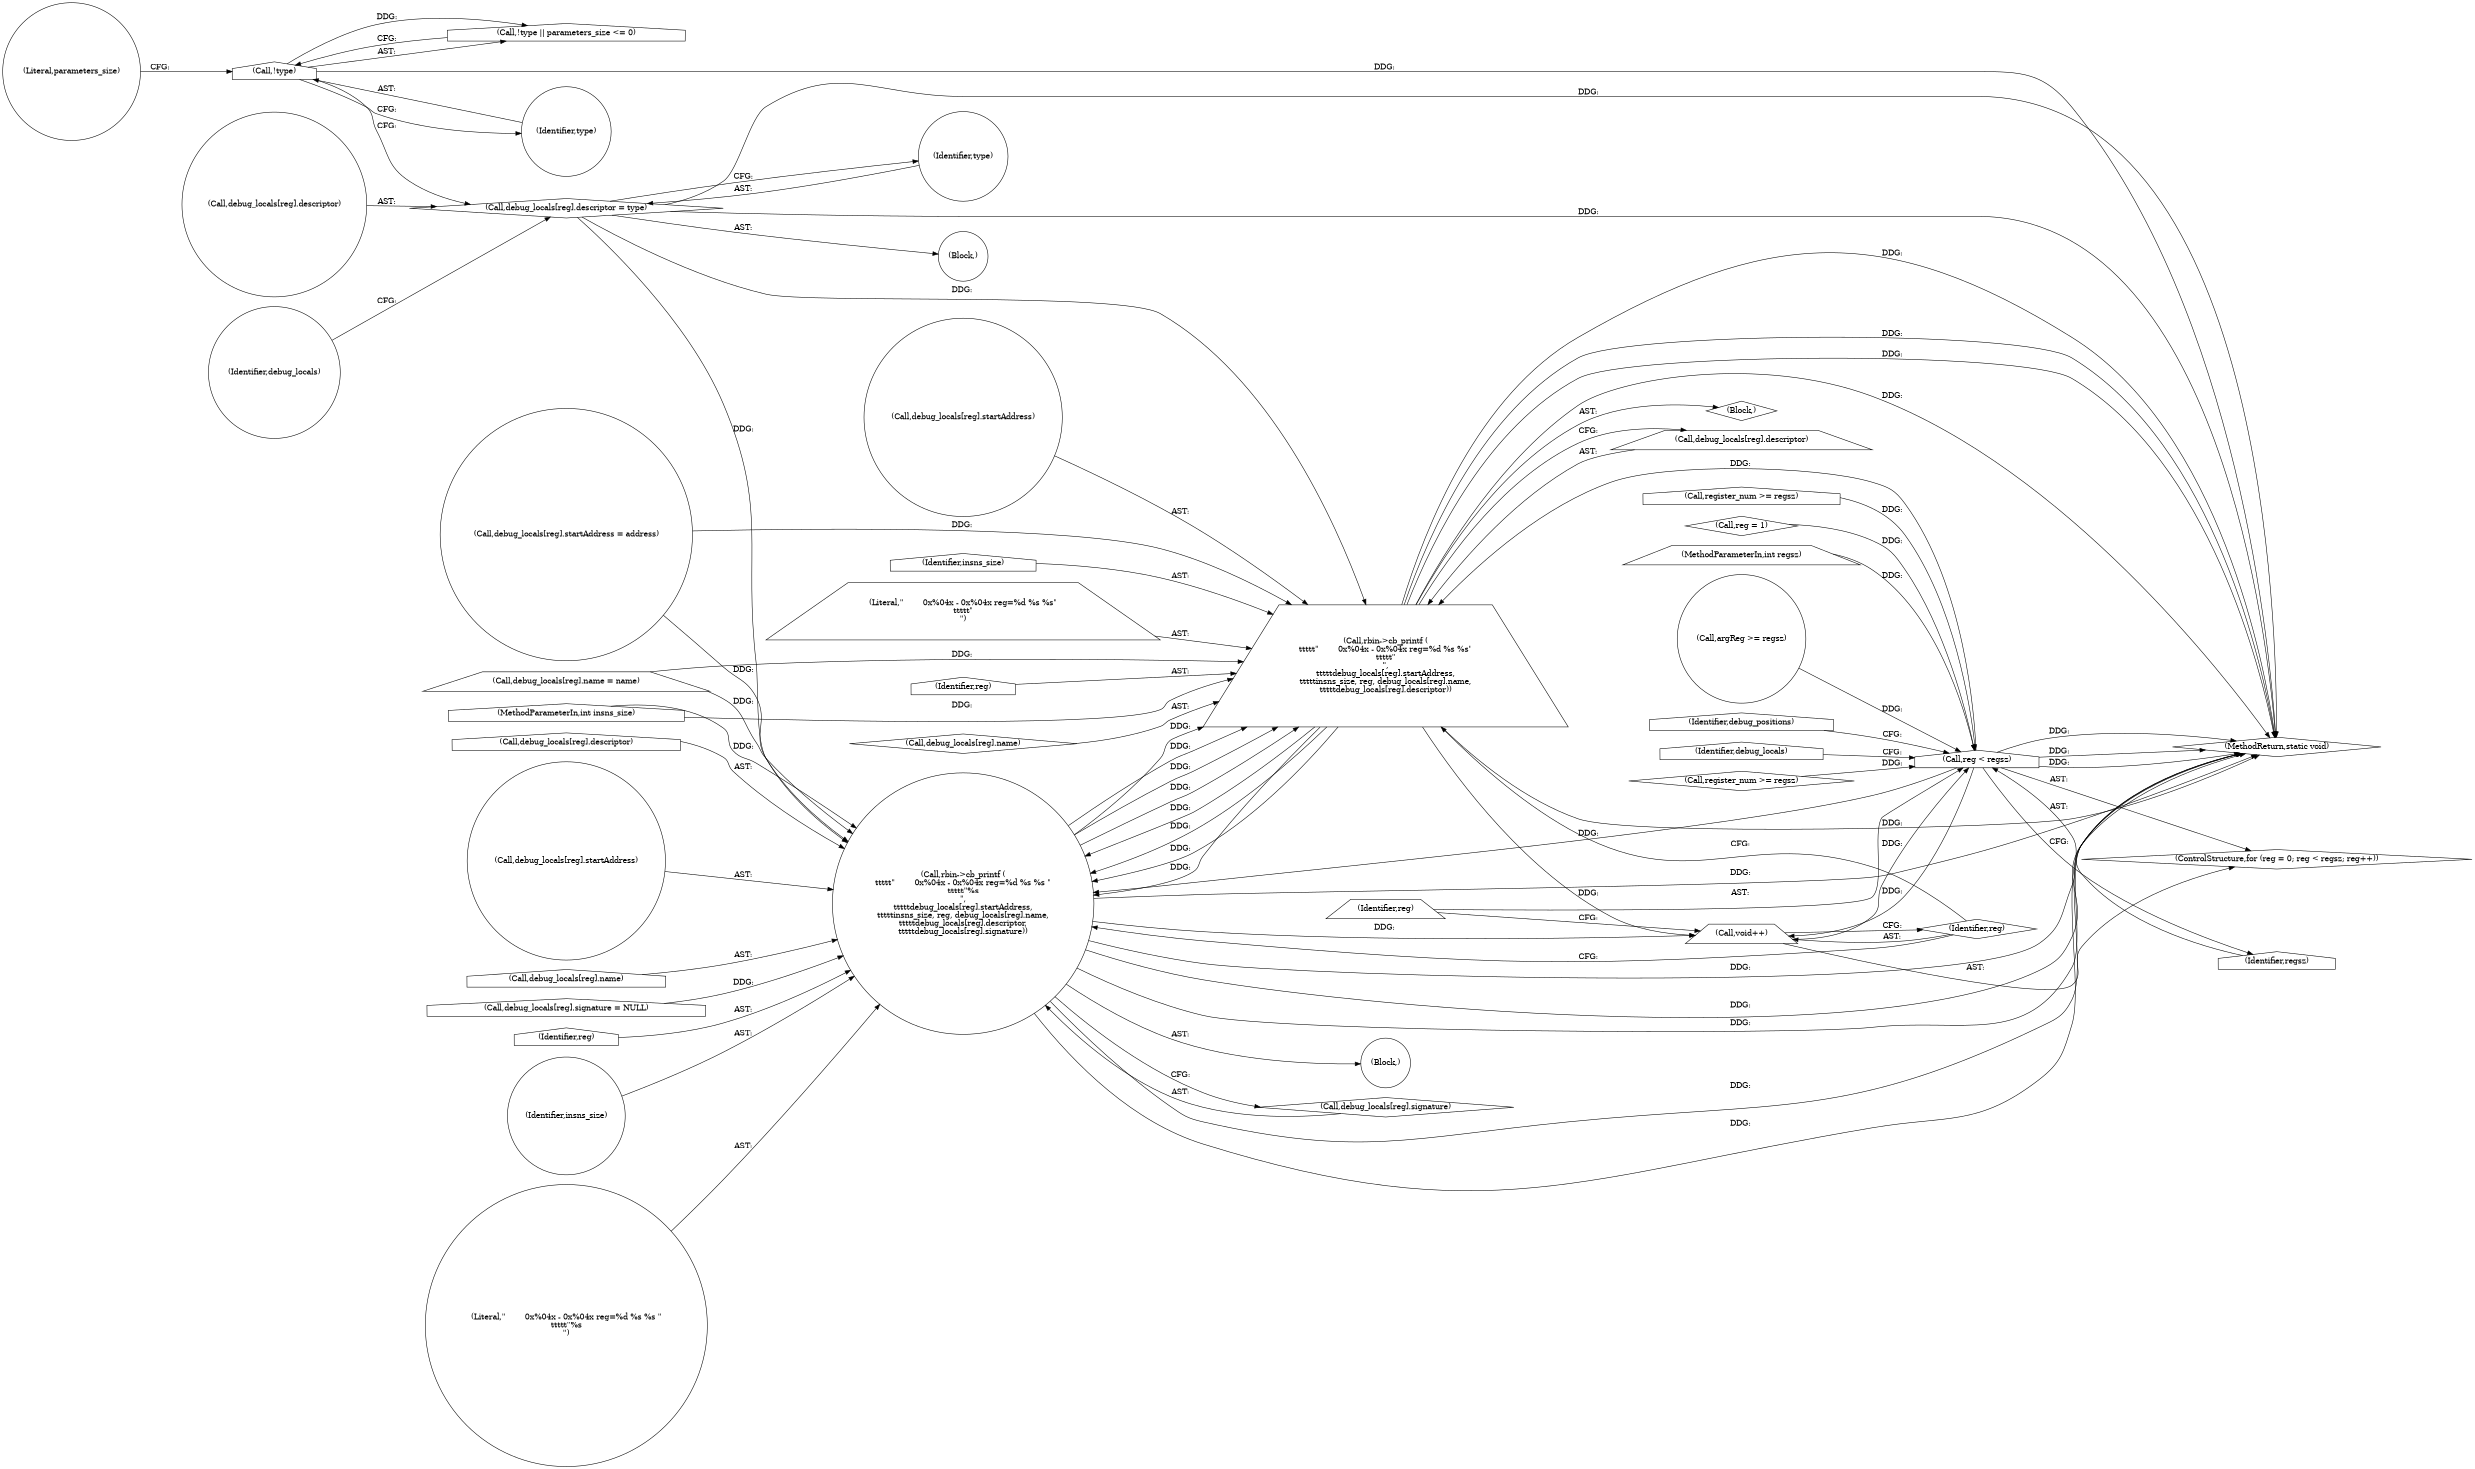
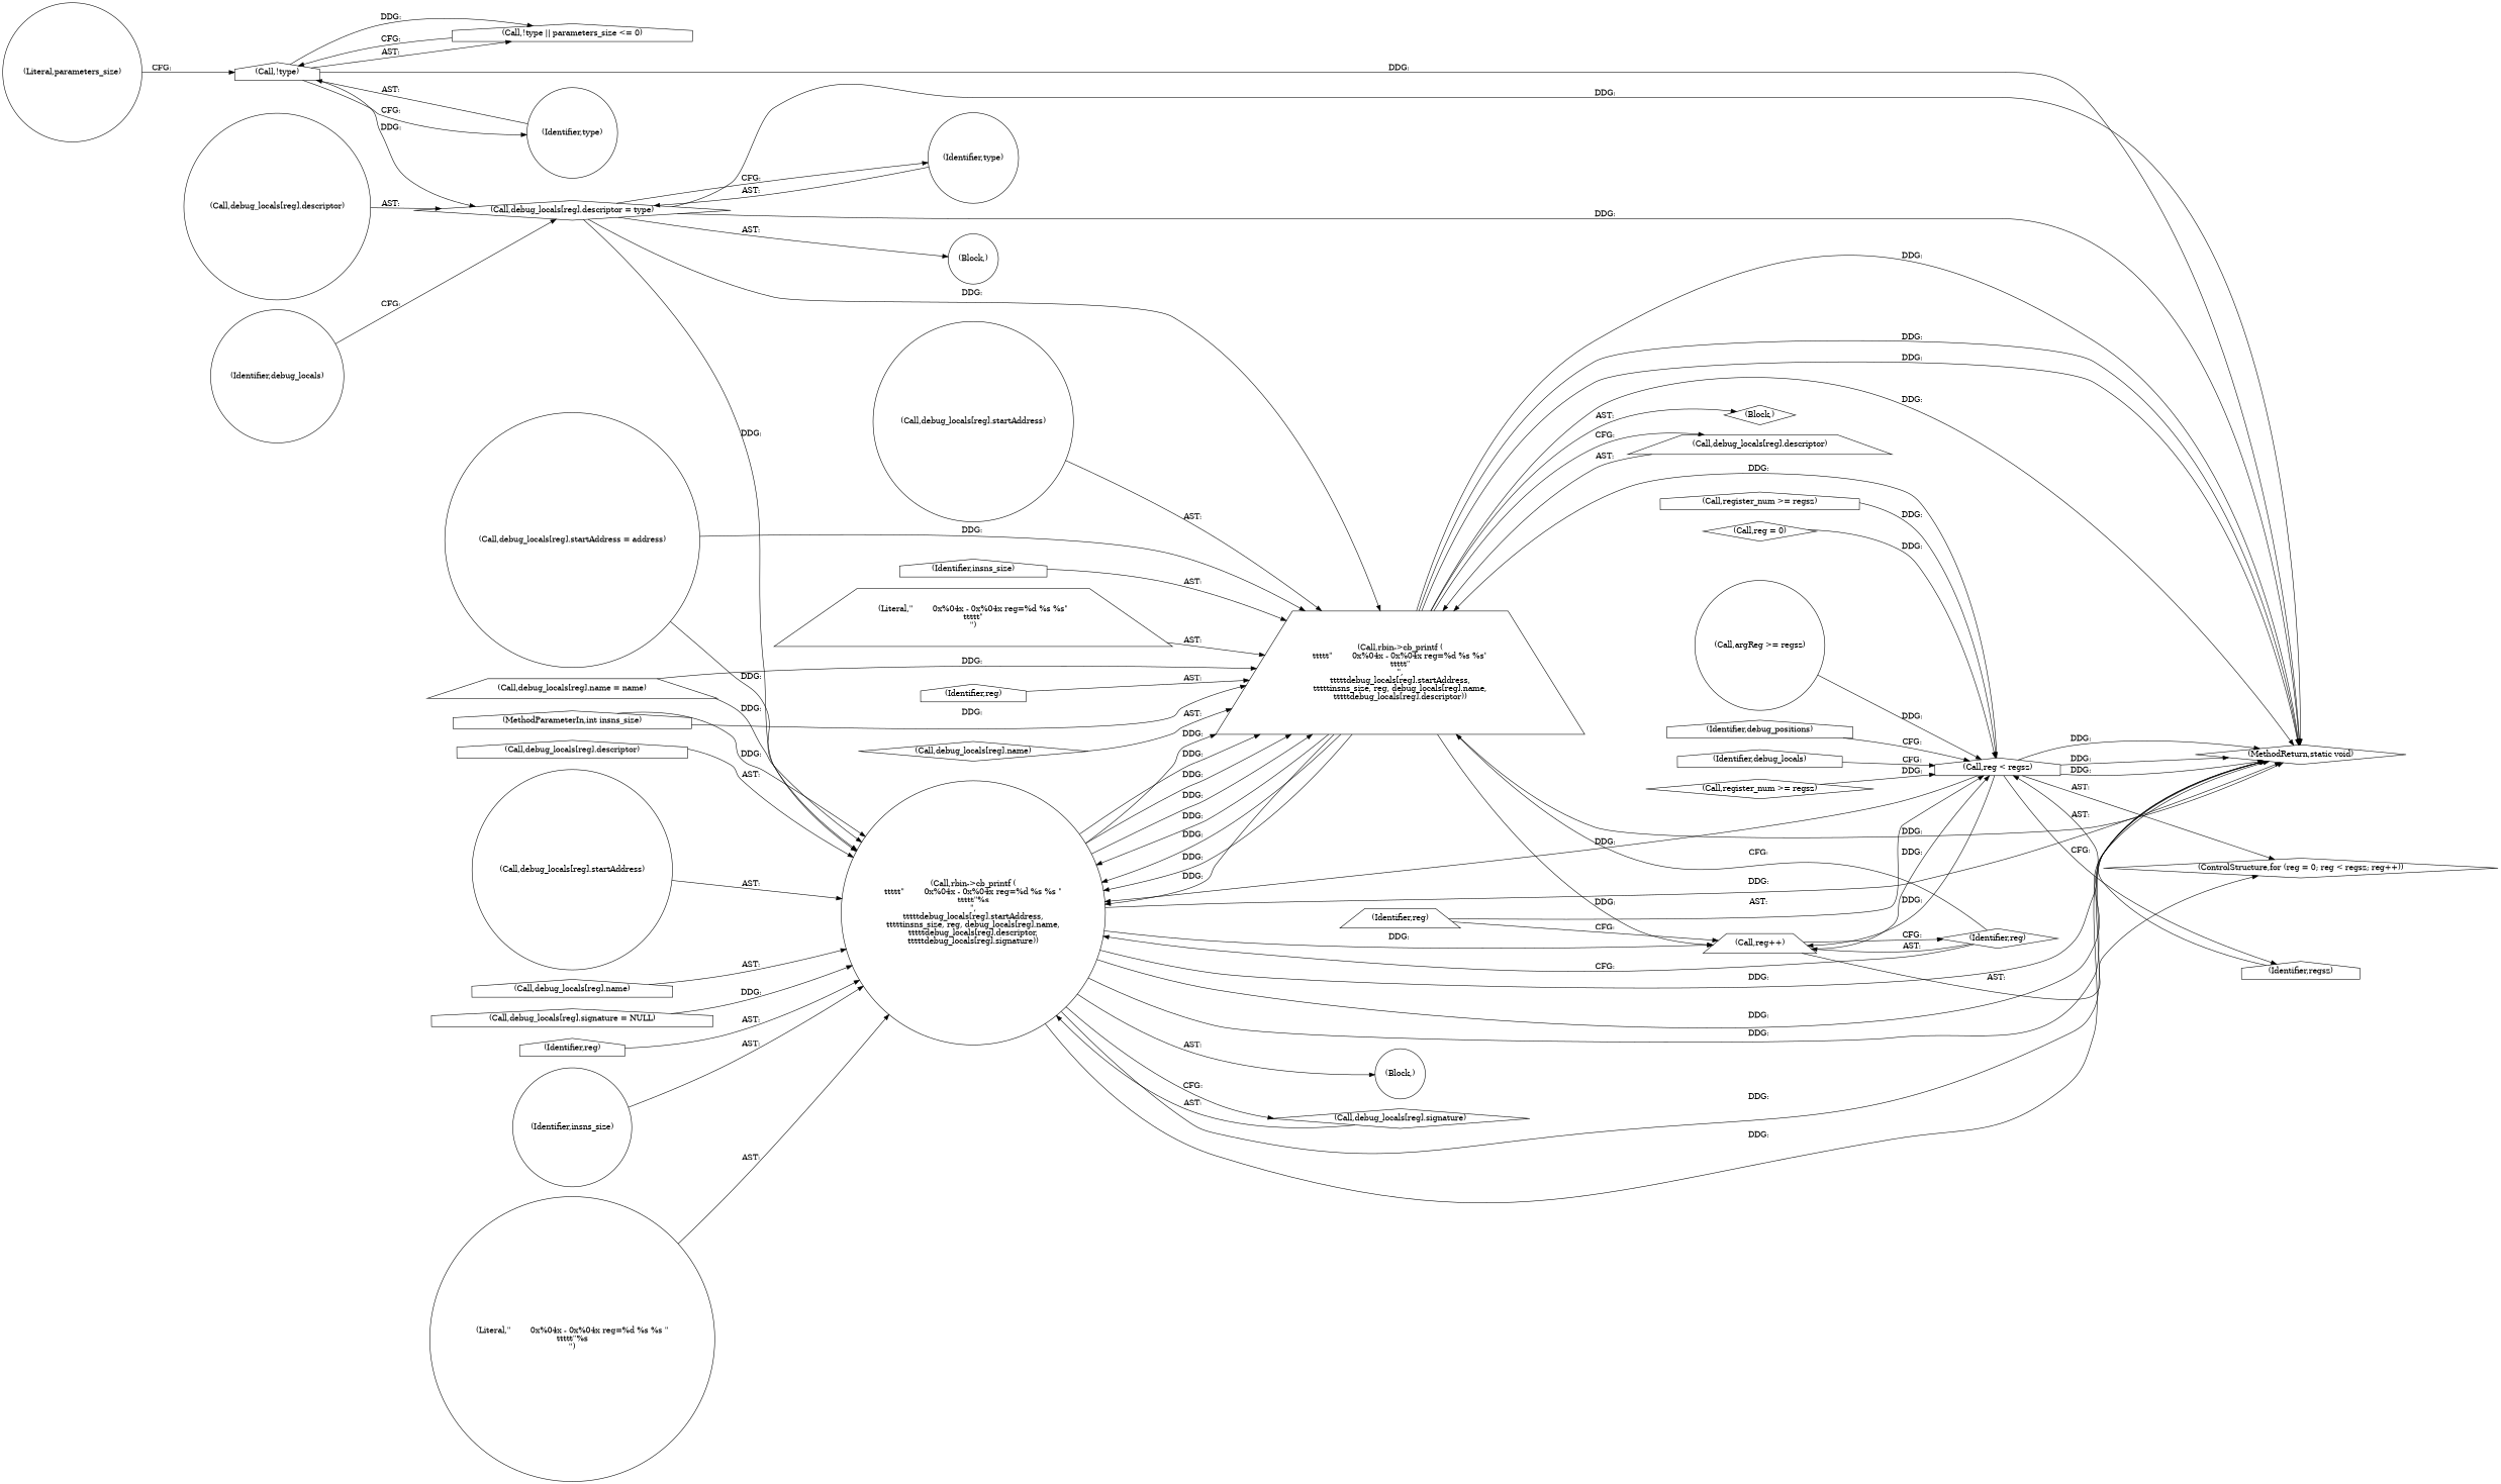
  digraph {
    rankdir=LR
    node [shape=circle]
    n1 [label="(Call,debug_locals[reg].descriptor = type)" shape=diamond]
    n2 [label="(Call,rbin->cb_printf (\n\t\t\t\t\t\"        0x%04x - 0x%04x reg=%d %s %s \"\n\t\t\t\t\t\"%s\n\",\n\t\t\t\t\tdebug_locals[reg].startAddress,\n\t\t\t\t\tinsns_size, reg, debug_locals[reg].name,\n\t\t\t\t\tdebug_locals[reg].descriptor,\n\t\t\t\t\tdebug_locals[reg].signature))"]
    n3 [label="(Call,rbin->cb_printf (\n\t\t\t\t\t\"        0x%04x - 0x%04x reg=%d %s %s\"\n\t\t\t\t\t\"\n\",\n\t\t\t\t\tdebug_locals[reg].startAddress,\n\t\t\t\t\tinsns_size, reg, debug_locals[reg].name,\n\t\t\t\t\tdebug_locals[reg].descriptor))" shape=trapezium]
    n4 [label="(Identifier,type)"]
    n5 [label="(MethodReturn,static void)" shape=diamond]
    n6 [label="(Block,)"]
-   n7 [label="(Call,void++)" shape=trapezium]
+   n7 [label="(Call,reg++)" shape=trapezium]
    n8 [label="(Block,)"]
    n9 [label="(Call,debug_locals[reg].signature)" shape=diamond]
    n10 [label="(Block,)" shape=diamond]
    n11 [label="(Call,debug_locals[reg].descriptor)" shape=trapezium]
    n12 [label="(Call,!type)" shape=house]
    n13 [label="(Identifier,type)"]
    n14 [label="(Call,!type || parameters_size <= 0)" shape=house]
    n15 [label="(Call,reg < regsz)" shape=house]
    n16 [label="(Identifier,reg)" shape=diamond]
    n17 [label="(ControlStructure,for (reg = 0; reg < regsz; reg++))" shape=diamond]
    n18 [label="(Identifier,regsz)" shape=house]
    n19 [label="(Call,debug_locals[reg].startAddress)"]
    n20 [label="(Call,debug_locals[reg].name)" shape=diamond]
    n21 [label="(MethodParameterIn,int insns_size)" shape=house]
    n22 [label="(Call,debug_locals[reg].startAddress)"]
    n23 [label="(Call,debug_locals[reg].descriptor)"]
    n24 [label="(Call,debug_locals[reg].startAddress = address)"]
    n25 [label="(Identifier,insns_size)" shape=house]
    n26 [label="(Literal,\"        0x%04x - 0x%04x reg=%d %s %s\"\n\t\t\t\t\t\"\n\")" shape=trapezium]
    n27 [label="(Call,debug_locals[reg].name)" shape=house]
    n28 [label="(Call,debug_locals[reg].signature = NULL)" shape=house]
    n29 [label="(Identifier,reg)" shape=house]
    n30 [label="(Identifier,insns_size)"]
    n31 [label="(Identifier,reg)" shape=trapezium]
    n32 [label="(Literal,parameters_size)"]
    n33 [label="(Call,register_num >= regsz)" shape=house]
-   n34 [label="(Call,reg = 1)" shape=diamond]
+   n34 [label="(Call,reg = 0)" shape=diamond]
    n35 [label="(Call,debug_locals[reg].name = name)" shape=trapezium]
-   n36 [label="(MethodParameterIn,int regsz)" shape=trapezium]
    n37 [label="(Identifier,reg)" shape=house]
    n38 [label="(Call,argReg >= regsz)"]
    n39 [label="(Identifier,debug_positions)" shape=house]
    n40 [label="(Identifier,debug_locals)" shape=house]
    n41 [label="(Literal,\"        0x%04x - 0x%04x reg=%d %s %s \"\n\t\t\t\t\t\"%s\n\")"]
    n42 [label="(Call,debug_locals[reg].descriptor)" shape=house]
    n43 [label="(Identifier,debug_locals)"]
    n44 [label="(Call,register_num >= regsz)" shape=diamond]
    n1 -> n2 [label="DDG: "]
    n1 -> n3 [label="DDG: "]
    n1 -> n4 [label="CFG: "]
    n1 -> n5 [label="DDG: "]
    n1 -> n5 [label="DDG: "]
    n1 -> n6 [label="AST: "]
    n2 -> n3 [label="DDG: "]
    n2 -> n3 [label="DDG: "]
    n2 -> n3 [label="DDG: "]
    n2 -> n3 [label="DDG: "]
    n2 -> n5 [label="DDG: "]
    n2 -> n5 [label="DDG: "]
    n2 -> n5 [label="DDG: "]
    n2 -> n5 [label="DDG: "]
    n2 -> n5 [label="DDG: "]
    n2 -> n5 [label="DDG: "]
    n2 -> n7 [label="DDG: "]
    n2 -> n8 [label="AST: "]
    n2 -> n9 [label="CFG: "]
    n3 -> n2 [label="DDG: "]
    n3 -> n2 [label="DDG: "]
    n3 -> n2 [label="DDG: "]
    n3 -> n2 [label="DDG: "]
    n3 -> n5 [label="DDG: "]
    n3 -> n5 [label="DDG: "]
    n3 -> n5 [label="DDG: "]
    n3 -> n5 [label="DDG: "]
    n3 -> n5 [label="DDG: "]
    n3 -> n7 [label="DDG: "]
    n3 -> n10 [label="AST: "]
    n3 -> n11 [label="CFG: "]
    n4 -> n1 [label="AST: "]
    n7 -> n15 [label="DDG: "]
    n7 -> n16 [label="CFG: "]
    n7 -> n17 [label="AST: "]
    n9 -> n2 [label="AST: "]
    n11 -> n3 [label="AST: "]
-   n12 -> n1 [label="CFG: "]
+   n12 -> n1 [label="DDG: "]
    n12 -> n5 [label="DDG: "]
    n12 -> n13 [label="CFG: "]
    n12 -> n14 [label="AST: "]
    n12 -> n14 [label="DDG: "]
    n13 -> n12 [label="AST: "]
    n14 -> n12 [label="CFG: "]
    n15 -> n2 [label="DDG: "]
    n15 -> n3 [label="DDG: "]
    n15 -> n5 [label="DDG: "]
    n15 -> n5 [label="DDG: "]
    n15 -> n5 [label="DDG: "]
    n15 -> n7 [label="DDG: "]
    n15 -> n17 [label="AST: "]
    n15 -> n18 [label="CFG: "]
    n16 -> n2 [label="CFG: "]
    n16 -> n3 [label="CFG: "]
    n16 -> n7 [label="AST: "]
    n18 -> n15 [label="AST: "]
    n19 -> n2 [label="AST: "]
    n20 -> n3 [label="AST: "]
    n21 -> n2 [label="DDG: "]
    n21 -> n3 [label="DDG: "]
    n22 -> n3 [label="AST: "]
    n23 -> n1 [label="AST: "]
    n24 -> n2 [label="DDG: "]
    n24 -> n3 [label="DDG: "]
    n25 -> n3 [label="AST: "]
    n26 -> n3 [label="AST: "]
    n27 -> n2 [label="AST: "]
    n28 -> n2 [label="DDG: "]
    n29 -> n2 [label="AST: "]
    n30 -> n2 [label="AST: "]
    n31 -> n7 [label="CFG: "]
    n31 -> n15 [label="AST: "]
    n32 -> n12 [label="CFG: "]
    n33 -> n15 [label="DDG: "]
    n34 -> n15 [label="DDG: "]
    n35 -> n2 [label="DDG: "]
    n35 -> n3 [label="DDG: "]
-   n36 -> n15 [label="DDG: "]
    n37 -> n3 [label="AST: "]
    n38 -> n15 [label="DDG: "]
    n39 -> n15 [label="CFG: "]
    n40 -> n15 [label="CFG: "]
    n41 -> n2 [label="AST: "]
    n42 -> n2 [label="AST: "]
    n43 -> n1 [label="CFG: "]
    n44 -> n15 [label="DDG: "]
  }
